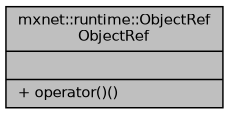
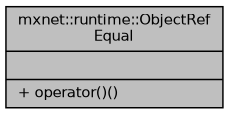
  digraph {
-   n1 [color=black fillcolor=grey75 fontcolor=black fontname=Helvetica fontsize=10 height=0.2 label="{mxnet::runtime::ObjectRef\lObjectRef\n||+ operator()()\l}" shape=record style=filled width=0.4]
+   n1 [color=black fillcolor=grey75 fontcolor=black fontname=Helvetica fontsize=10 height=0.2 label="{mxnet::runtime::ObjectRef\lEqual\n||+ operator()()\l}" shape=record style=filled width=0.4]
  }
